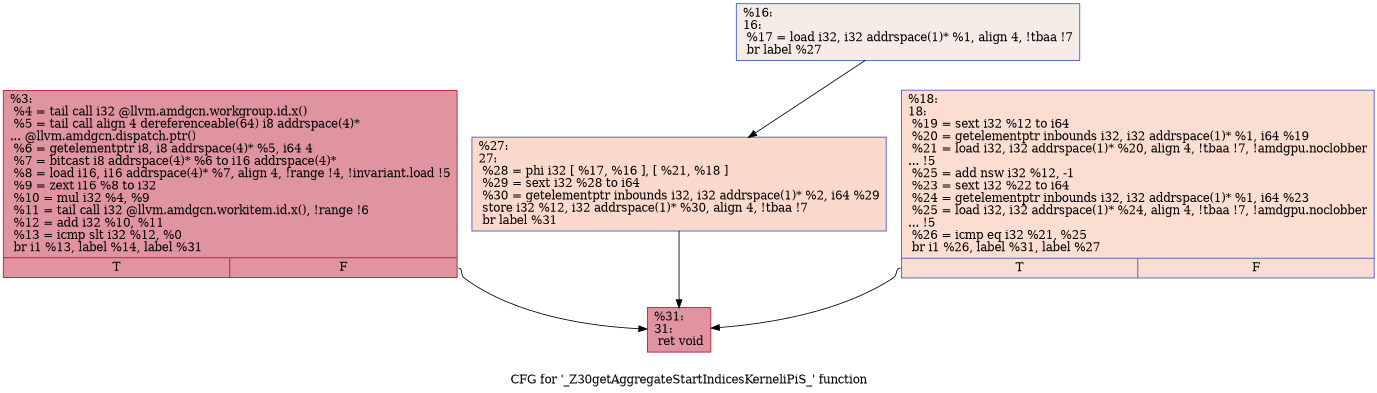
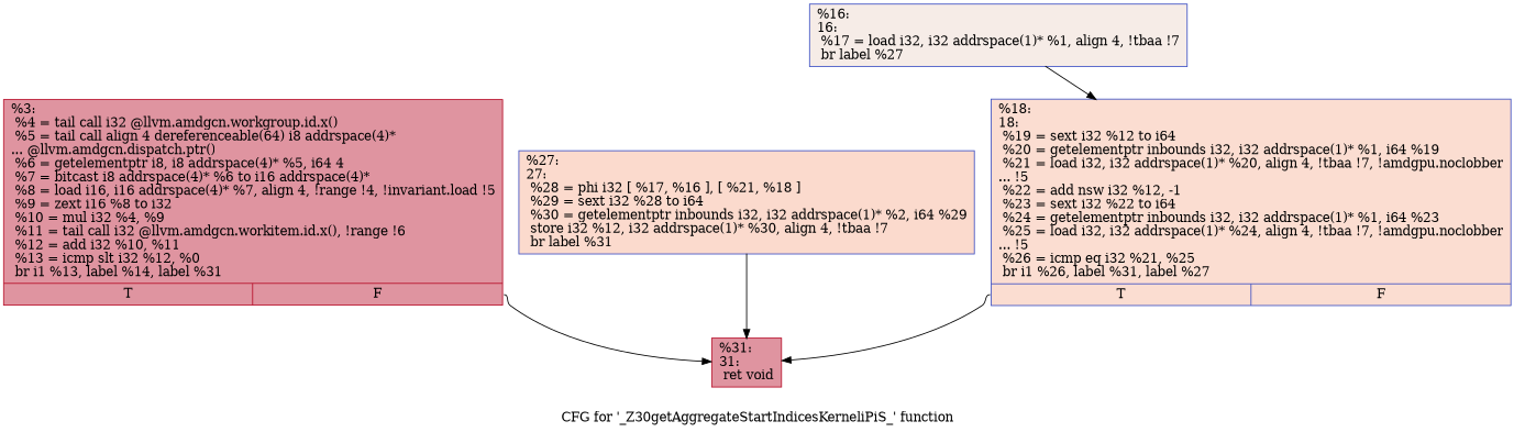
  digraph {
    label="CFG for '_Z30getAggregateStartIndicesKerneliPiS_' function"
    node [color="#3d50c3ff" fillcolor="#b70d2870" shape=record style=filled]
    edge [tailport=s0]
    n1 [color="#b70d28ff" label="{%3:\l  %4 = tail call i32 @llvm.amdgcn.workgroup.id.x()\l  %5 = tail call align 4 dereferenceable(64) i8 addrspace(4)*\l... @llvm.amdgcn.dispatch.ptr()\l  %6 = getelementptr i8, i8 addrspace(4)* %5, i64 4\l  %7 = bitcast i8 addrspace(4)* %6 to i16 addrspace(4)*\l  %8 = load i16, i16 addrspace(4)* %7, align 4, !range !4, !invariant.load !5\l  %9 = zext i16 %8 to i32\l  %10 = mul i32 %4, %9\l  %11 = tail call i32 @llvm.amdgcn.workitem.id.x(), !range !6\l  %12 = add i32 %10, %11\l  %13 = icmp slt i32 %12, %0\l  br i1 %13, label %14, label %31\l|{<s0>T|<s1>F}}"]
    n2 [color="#b70d28ff" label="{%31:\l31:                                               \l  ret void\l}"]
    n3 [fillcolor="#ead5c970" label="{%16:\l16:                                               \l  %17 = load i32, i32 addrspace(1)* %1, align 4, !tbaa !7\l  br label %27\l}"]
    n4 [fillcolor="#f7ac8e70" label="{%27:\l27:                                               \l  %28 = phi i32 [ %17, %16 ], [ %21, %18 ]\l  %29 = sext i32 %28 to i64\l  %30 = getelementptr inbounds i32, i32 addrspace(1)* %2, i64 %29\l  store i32 %12, i32 addrspace(1)* %30, align 4, !tbaa !7\l  br label %31\l}"]
-   n5 [fillcolor="#f7b39670" label="{%18:\l18:                                               \l  %19 = sext i32 %12 to i64\l  %20 = getelementptr inbounds i32, i32 addrspace(1)* %1, i64 %19\l  %21 = load i32, i32 addrspace(1)* %20, align 4, !tbaa !7, !amdgpu.noclobber\l... !5\l  %25 = add nsw i32 %12, -1\l  %23 = sext i32 %22 to i64\l  %24 = getelementptr inbounds i32, i32 addrspace(1)* %1, i64 %23\l  %25 = load i32, i32 addrspace(1)* %24, align 4, !tbaa !7, !amdgpu.noclobber\l... !5\l  %26 = icmp eq i32 %21, %25\l  br i1 %26, label %31, label %27\l|{<s0>T|<s1>F}}"]
+   n5 [fillcolor="#f7b39670" label="{%18:\l18:                                               \l  %19 = sext i32 %12 to i64\l  %20 = getelementptr inbounds i32, i32 addrspace(1)* %1, i64 %19\l  %21 = load i32, i32 addrspace(1)* %20, align 4, !tbaa !7, !amdgpu.noclobber\l... !5\l  %22 = add nsw i32 %12, -1\l  %23 = sext i32 %22 to i64\l  %24 = getelementptr inbounds i32, i32 addrspace(1)* %1, i64 %23\l  %25 = load i32, i32 addrspace(1)* %24, align 4, !tbaa !7, !amdgpu.noclobber\l... !5\l  %26 = icmp eq i32 %21, %25\l  br i1 %26, label %31, label %27\l|{<s0>T|<s1>F}}"]
    n1 -> n2 [tailport=s1]
-   n3 -> n4
+   n3 -> n5
    n4 -> n2
    n5 -> n2
  }
